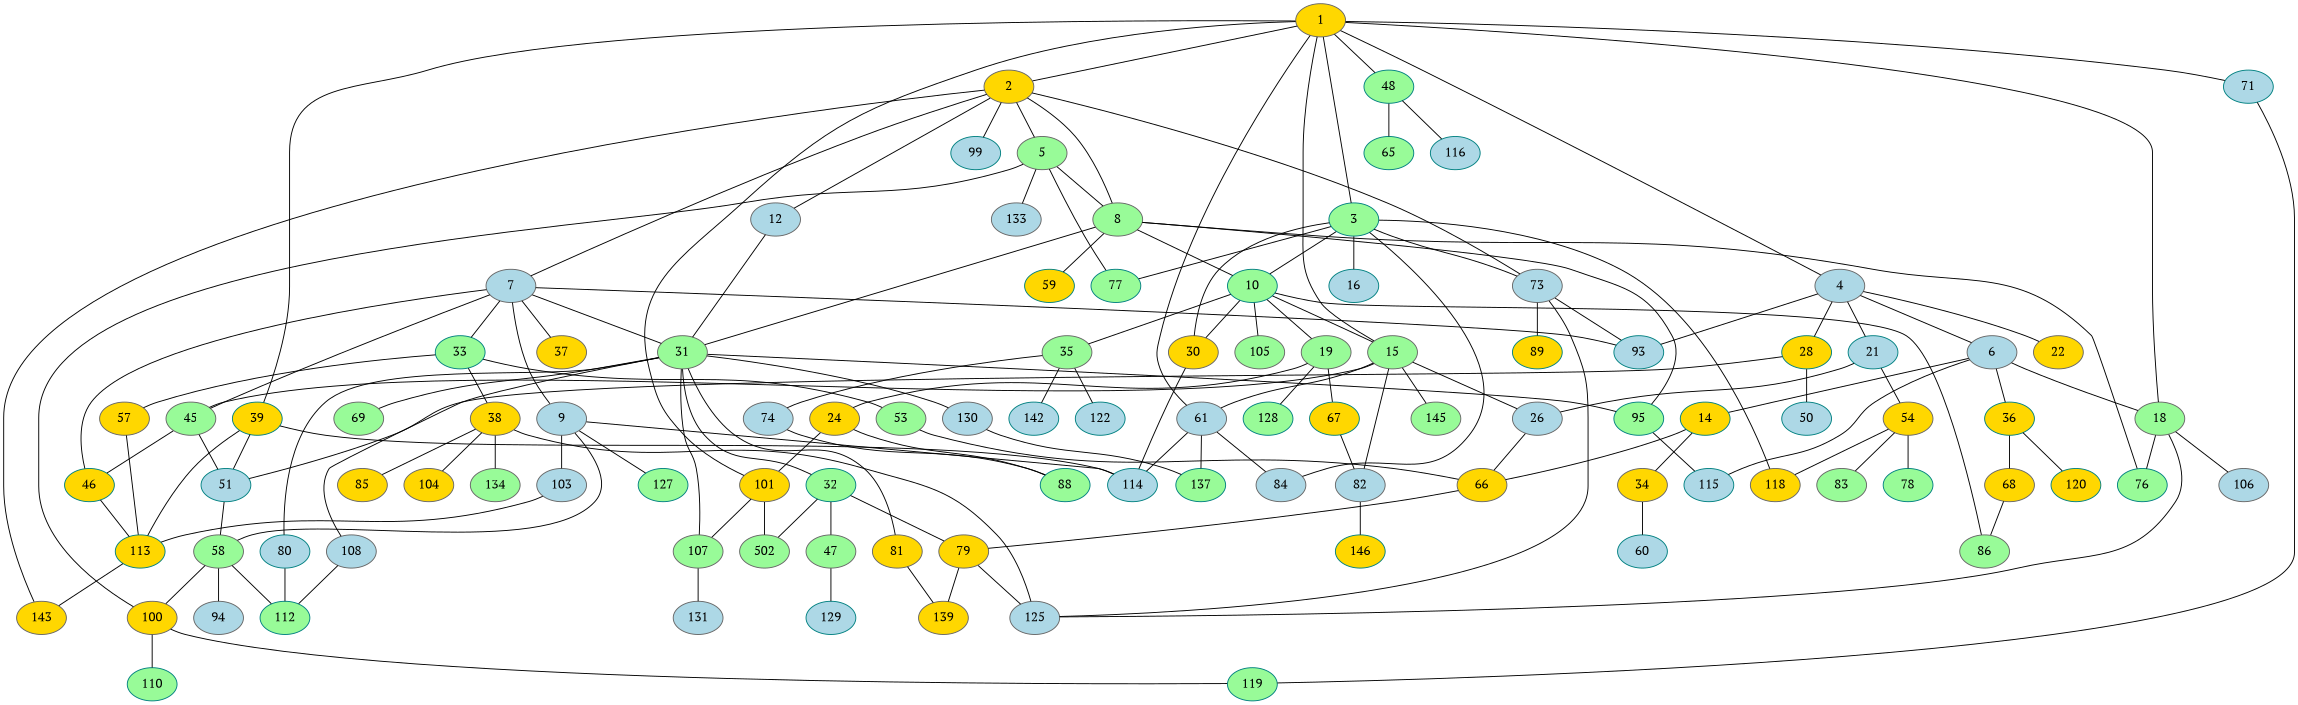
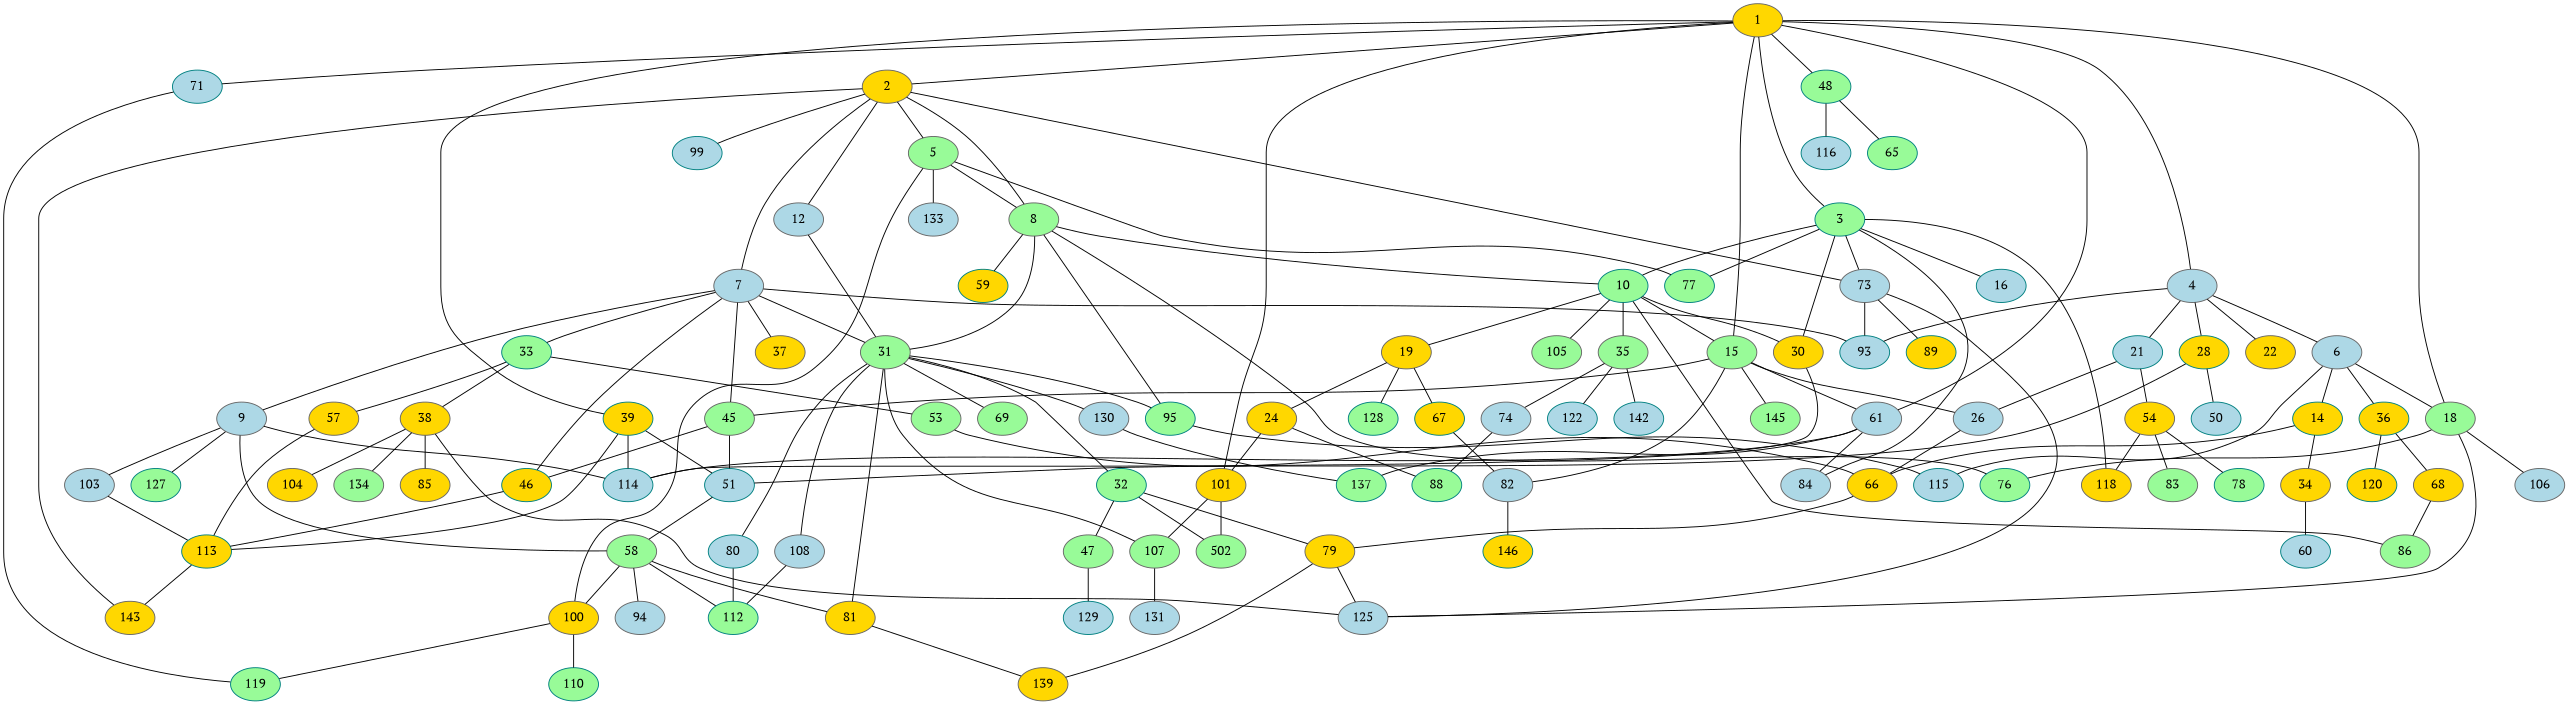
  graph {
    fontname="PT Serif"
    node [color=gray40 fillcolor=palegreen fontname="PT Serif" style=filled]
    edge [fontname="PT Serif"]
    1 [fillcolor=gold super="+11"]
    2 [fillcolor=gold super="+55"]
    3 [color=teal super="+20"]
    4 [fillcolor=lightblue super="+17"]
    15 [super="+23"]
    18 [super="+40"]
    39 [color=teal fillcolor=gold super="+121"]
    48 [color=teal]
    61 [fillcolor=lightblue super="+117"]
    71 [color=teal fillcolor=lightblue]
    101 [fillcolor=gold super="+132"]
    5 [super="+25"]
    7 [fillcolor=lightblue super="+29"]
    8 [super="+64"]
    12 [fillcolor=lightblue]
    73 [fillcolor=lightblue super="+90"]
    99 [color=teal fillcolor=lightblue]
    143 [fillcolor=gold]
    10 [color=teal super="+13"]
    16 [color=teal fillcolor=lightblue]
    30 [fillcolor=gold super="+62"]
    77 [color=teal]
    84 [fillcolor=lightblue]
    118 [fillcolor=gold]
    6 [fillcolor=lightblue super="+42"]
    21 [color=teal fillcolor=lightblue]
    22 [fillcolor=gold super="+43"]
    28 [color=teal fillcolor=gold super="+70"]
    93 [color=teal fillcolor=lightblue]
    45 [super="+98"]
    26 [fillcolor=lightblue super="+41"]
    82 [fillcolor=lightblue super="+97"]
    145
    76 [color=teal super="+135"]
    106 [fillcolor=lightblue]
    125 [fillcolor=lightblue super="+136"]
    114 [color=teal fillcolor=lightblue]
    51 [color=teal fillcolor=lightblue]
    113 [color=teal fillcolor=gold super="+140"]
    65 [color=teal]
    116 [color=teal fillcolor=lightblue]
    137 [color=teal]
    119 [color=teal]
    107 [super="+147"]
    n45 [label=502]
    100 [fillcolor=gold super="+126"]
    133 [fillcolor=lightblue]
    9 [fillcolor=lightblue super="+72"]
    31 [super="+49"]
    33 [color=teal super="+63"]
    37 [fillcolor=gold]
    46 [color=teal fillcolor=gold]
    59 [color=teal fillcolor=gold super="+92"]
    95 [color=teal super="+96"]
    89 [color=teal fillcolor=gold]
-   19 [super="+52"]
+   19 [fillcolor=gold super="+52"]
    35 [super="+123"]
    86
    105
    14 [color=teal fillcolor=gold super="+27"]
    36 [color=teal fillcolor=gold]
    115 [color=teal fillcolor=lightblue]
    54 [fillcolor=gold super="+144"]
    50 [color=teal fillcolor=lightblue]
    110 [color=teal]
    34 [fillcolor=gold]
    66 [fillcolor=gold super="+87"]
    68 [fillcolor=gold super="+75"]
    120 [color=teal fillcolor=gold]
    58 [super="+91"]
    103 [fillcolor=lightblue]
    127 [color=teal]
    32 [color=teal super="+56"]
    69 [super="+109"]
    80 [color=teal fillcolor=lightblue super="+124"]
    81 [fillcolor=gold]
    108 [fillcolor=lightblue]
    130 [fillcolor=lightblue]
    38 [fillcolor=gold super="+44"]
    53
    57 [fillcolor=gold]
    94 [fillcolor=lightblue]
    112 [color=teal super="+141"]
    24 [fillcolor=gold super="+111"]
    67 [color=teal fillcolor=gold]
    128 [color=teal]
    74 [fillcolor=lightblue]
    122 [color=teal fillcolor=lightblue]
    142 [color=teal fillcolor=lightblue]
    60 [color=teal fillcolor=lightblue]
    79 [fillcolor=gold super="+138"]
    146 [color=teal fillcolor=gold]
    88 [color=teal]
    78 [color=teal]
    83
    47
    139 [fillcolor=gold]
    131 [fillcolor=lightblue]
    129 [color=teal fillcolor=lightblue]
    85 [fillcolor=gold]
    104 [fillcolor=gold]
    134
    1 -- 2
    1 -- 3
    1 -- 4
    1 -- 15
    1 -- 18
    1 -- 39
    1 -- 48
    1 -- 61
    1 -- 71
    1 -- 101
    2 -- 5
    2 -- 7
    2 -- 8
    2 -- 12
    2 -- 73
    2 -- 99
    2 -- 143
    3 -- 73
    3 -- 10
    3 -- 16
    3 -- 30
    3 -- 77
    3 -- 84
    3 -- 118
    4 -- 6
    4 -- 21
    4 -- 22
    4 -- 28
    4 -- 93
    15 -- 61
    15 -- 45
    15 -- 26
    15 -- 82
    15 -- 145
    18 -- 76
    18 -- 106
    18 -- 125
    39 -- 114
    39 -- 51
    39 -- 113
    48 -- 65
    48 -- 116
    61 -- 84
    61 -- 114
    61 -- 137
    71 -- 119
    101 -- 107
    101 -- n45
    5 -- 8
    5 -- 77
    5 -- 100
    5 -- 133
    7 -- 93
    7 -- 45
    7 -- 9
    7 -- 31
    7 -- 33
    7 -- 37
    7 -- 46
    8 -- 10
    8 -- 76
    8 -- 31
    8 -- 59
    8 -- 95
    12 -- 31
    73 -- 93
    73 -- 125
    73 -- 89
    10 -- 15
    10 -- 30
    10 -- 19
    10 -- 35
    10 -- 86
    10 -- 105
    30 -- 114
    6 -- 18
    6 -- 14
    6 -- 36
    6 -- 115
    21 -- 26
    21 -- 54
    28 -- 51
    28 -- 50
    45 -- 51
    45 -- 46
    26 -- 66
    82 -- 146
    51 -- 58
    113 -- 143
    107 -- 131
    100 -- 119
    100 -- 110
    9 -- 114
    9 -- 58
    9 -- 103
    9 -- 127
    31 -- 107
    31 -- 95
    31 -- 32
    31 -- 69
    31 -- 80
    31 -- 81
    31 -- 108
    31 -- 130
    33 -- 38
    33 -- 53
    33 -- 57
    46 -- 113
    95 -- 115
    19 -- 24
    19 -- 67
    19 -- 128
    35 -- 74
    35 -- 122
    35 -- 142
    14 -- 34
    14 -- 66
    36 -- 68
    36 -- 120
    54 -- 118
    54 -- 78
    54 -- 83
    34 -- 60
    66 -- 79
    68 -- 86
    58 -- 100
+   58 -- 81
    58 -- 94
    58 -- 112
    103 -- 113
    32 -- n45
    32 -- 79
    32 -- 47
    80 -- 112
    81 -- 139
    108 -- 112
    130 -- 137
    38 -- 125
    38 -- 85
    38 -- 104
    38 -- 134
    53 -- 66
    57 -- 113
    24 -- 101
    24 -- 88
    67 -- 82
    74 -- 88
    79 -- 125
    79 -- 139
    47 -- 129
  }
